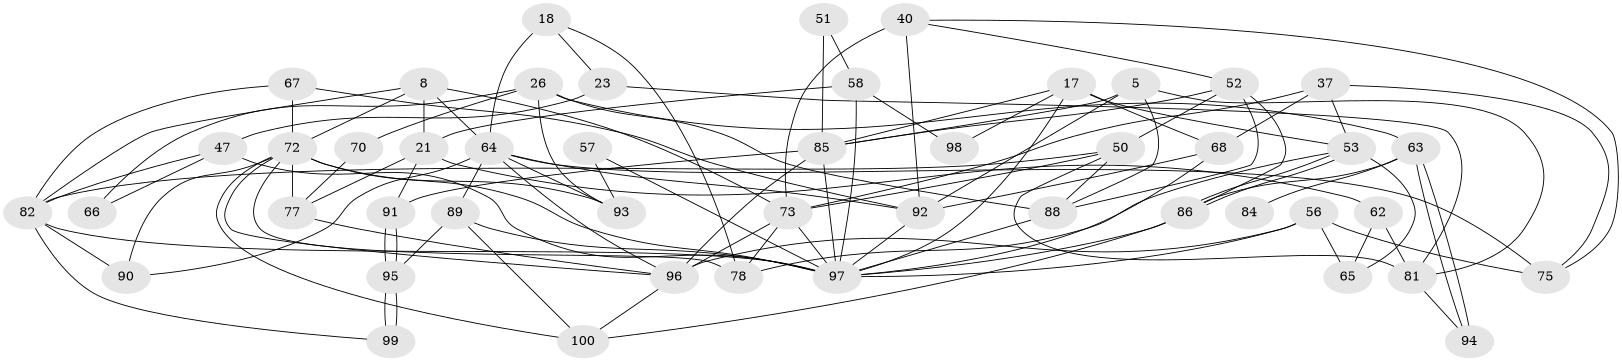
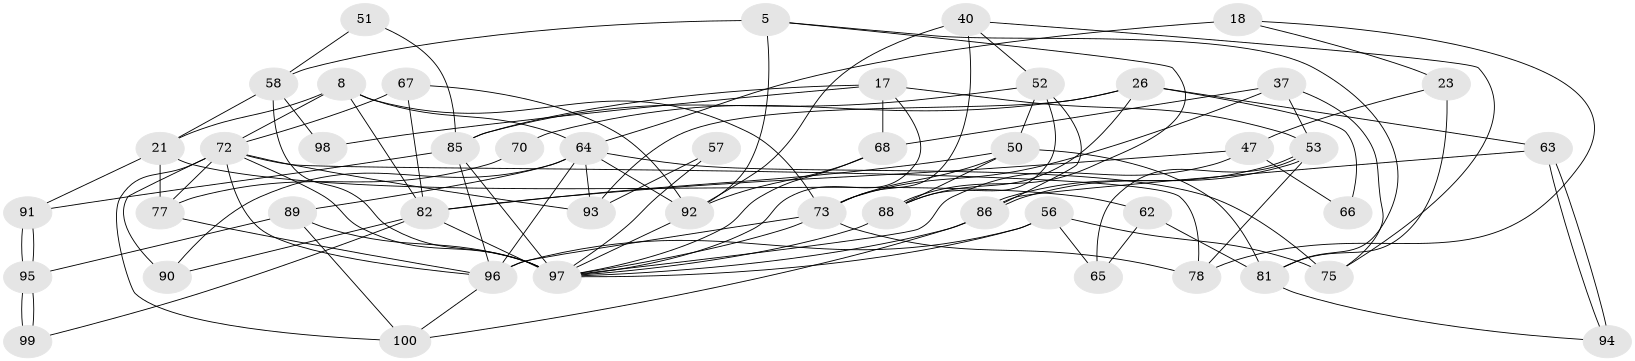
  graph {
    node [color=gray90 style=filled]
    5
    81
    85 [super="+54+42"]
    88 [super="+87"]
    92 [super="+32+59"]
    94
    97 [super="+27+49+79+48"]
    96 [super="+74+80"]
    91
    64 [super="+16+34"]
    18
    23
    78 [super="+38"]
    40 [super="+3+28"]
    73 [super="+12"]
    75 [super="+50"]
    52 [super="+39"]
    72 [super="+71+45"]
    93
    77
    90
    100 [super="+19"]
    8 [super="+4"]
    n24 [label=21]
    82 [super="+21"]
    62
    89 [super="+69"]
    99
    17 [super="+15"]
    53 [super="+10"]
    68
    98
    86 [super="+76"]
    65
    47 [super="+41"]
    66
    26 [super="+24"]
    63
    70
-   84
    37
    n42 [label=50 super="+35"]
    51
    58
    56
    57
    95
    67
    5 -- 81
-   5 -- 85 [weight=2]
+   5 -- 58 [weight=2]
    5 -- 88
    5 -- 92
    81 -- 94
    85 -- 97 [weight=3]
    85 -- 96
    85 -- 91
    88 -- 97 [weight=2]
    92 -- 97
    96 -- 100
    91 -- 95
    91 -- 95
    64 -- 92 [weight=2]
    64 -- 96 [weight=2]
    64 -- 75 [weight=2]
    64 -- 93
    64 -- 90
    64 -- 89
    18 -- 64 [weight=2]
    18 -- 23
    18 -- 78
    23 -- 81
    23 -- 47
    40 -- 92 [weight=2]
    40 -- 73
    40 -- 75
    40 -- 52
    73 -- 97
    73 -- 96 [weight=2]
    73 -- 78
    52 -- 85
    52 -- 88 [weight=2]
    52 -- 86
    52 -- n42
    72 -- 97 [weight=5]
    72 -- 96
    72 -- 78 [weight=3]
    72 -- 93 [weight=2]
    72 -- 77 [weight=2]
    72 -- 90 [weight=2]
    72 -- 100
    77 -- 96
    8 -- 64
    8 -- 73
    8 -- 72
    8 -- n24
    8 -- 82
    n24 -- 91
    n24 -- 77
    n24 -- 62
    82 -- 97
    82 -- 90
    82 -- 99
    62 -- 81
    62 -- 65
    89 -- 97
    89 -- 100
    89 -- 95 [weight=2]
    17 -- 85
    17 -- 97
    17 -- 53
    17 -- 68 [weight=2]
    17 -- 98
    53 -- 78 [weight=2]
    53 -- 86 [weight=2]
    53 -- 86
    53 -- 65
    68 -- 92
    68 -- 97
    86 -- 97
    86 -- 100
    47 -- 97 [weight=2]
    47 -- 82 [weight=2]
    47 -- 66
    26 -- 88
    26 -- 93 [weight=2]
    26 -- 66
    26 -- 63
    26 -- 70
    63 -- 94
    63 -- 94
    63 -- 86
-   63 -- 84
    70 -- 77
    37 -- 73
    37 -- 75
    37 -- 53
    37 -- 68
    n42 -- 81
    n42 -- 88
    n42 -- 73
    n42 -- 82
    51 -- 85
    51 -- 58
    58 -- 97 [weight=4]
    58 -- n24
    58 -- 98
    56 -- 97
    56 -- 96 [weight=3]
    56 -- 75 [weight=2]
    56 -- 65
    57 -- 97
    57 -- 93
    95 -- 99
    95 -- 99
    67 -- 92
    67 -- 72
    67 -- 82
  }
